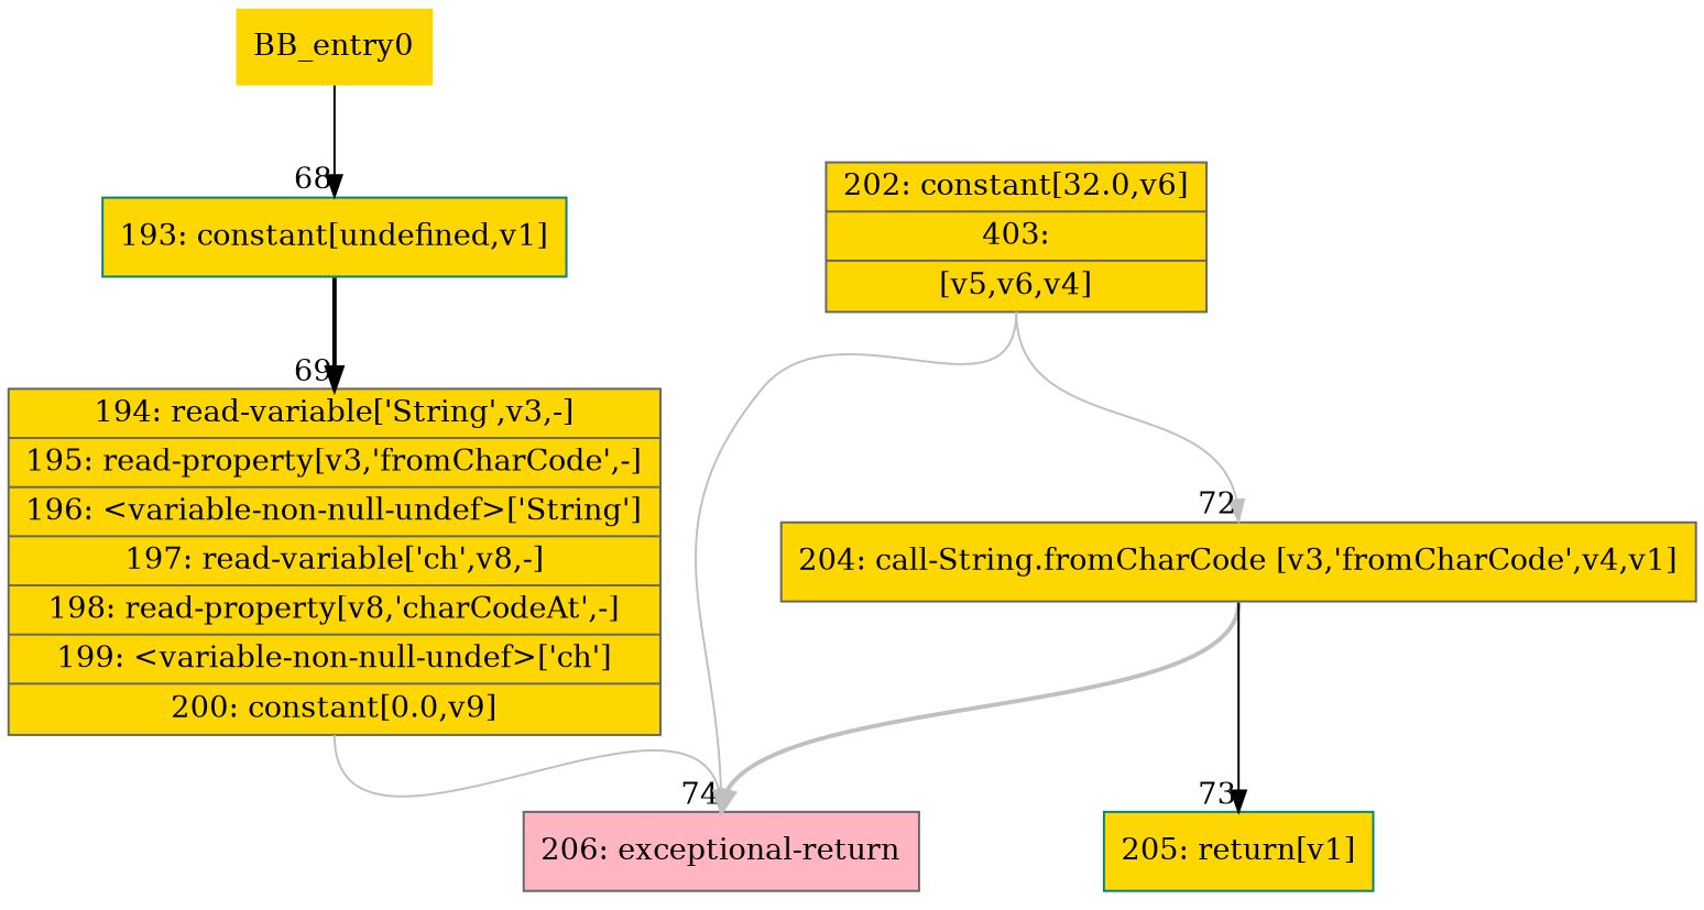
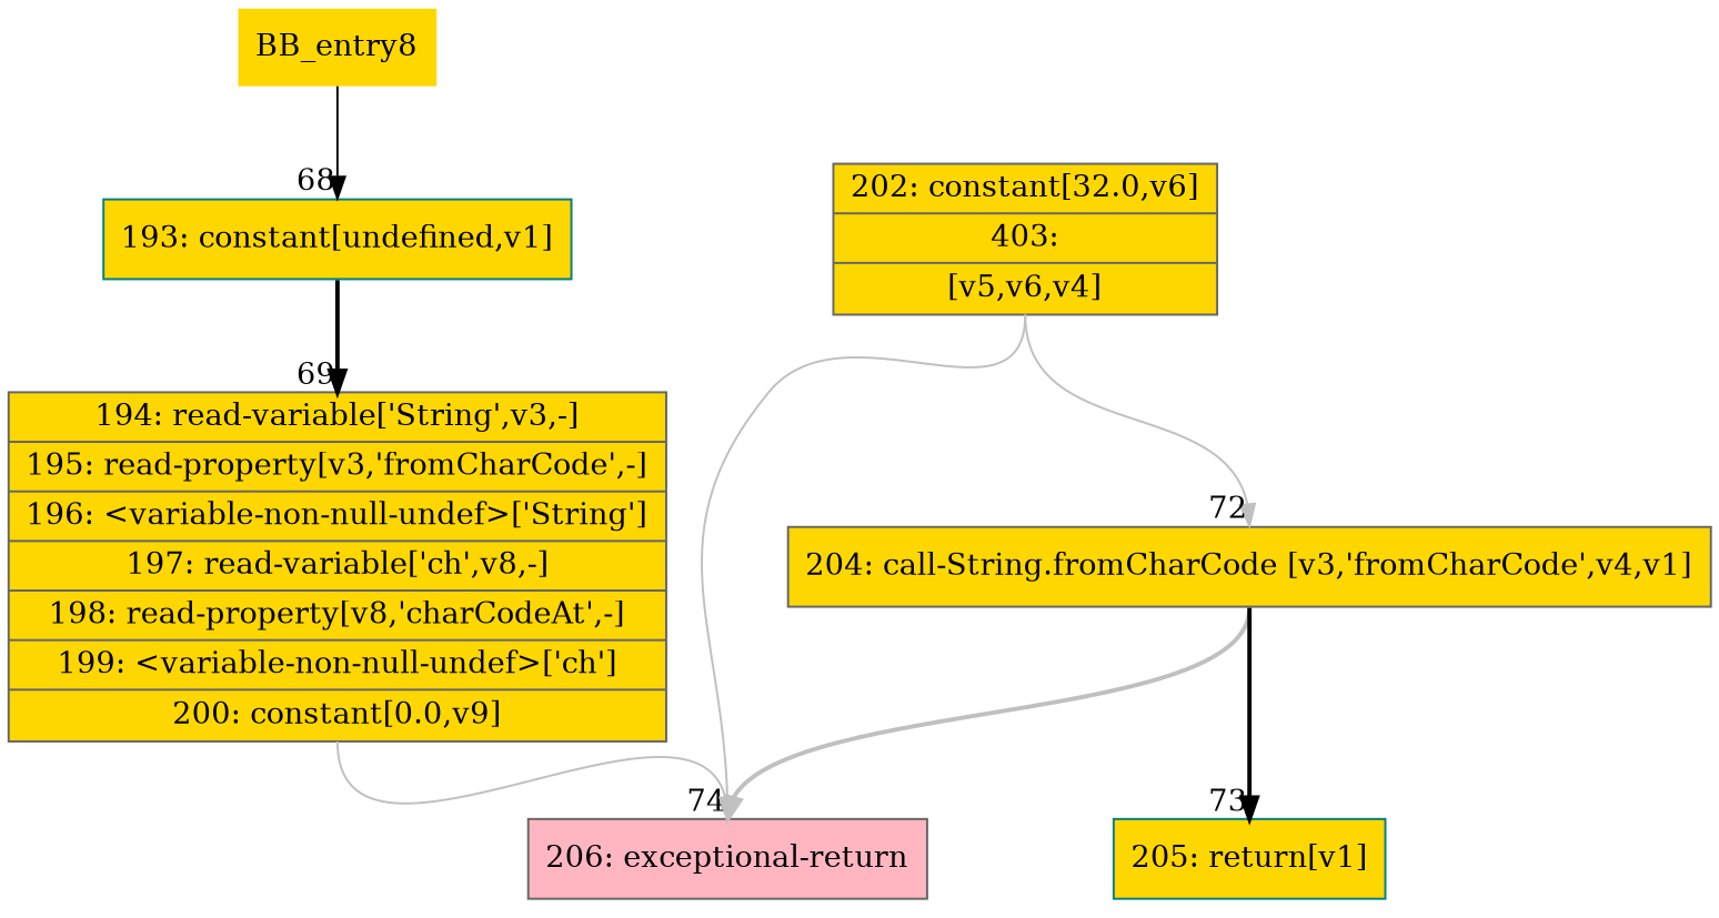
  digraph {
    rankdir=TD
    node [color=gray40 fillcolor=gold shape=record style=filled]
    edge [headport=n style=solid tailport=s color=gray]
-   BB_entry8 [shape=none label=BB_entry0]
+   BB_entry8 [shape=none]
    n2 [color=teal label="{193: constant[undefined,v1]}"]
    n3 [label="{194: read-variable['String',v3,-]|195: read-property[v3,'fromCharCode',-]|196: \<variable-non-null-undef\>['String']|197: read-variable['ch',v8,-]|198: read-property[v8,'charCodeAt',-]|199: \<variable-non-null-undef\>['ch']|200: constant[0.0,v9]}"]
    n4 [fillcolor=lightpink label="{206: exceptional-return}"]
    n5 [label="{202: constant[32.0,v6]|403: |[v5,v6,v4]}"]
    n6 [label="{204: call-String.fromCharCode [v3,'fromCharCode',v4,v1]}"]
    n7 [color=teal label="{205: return[v1]}"]
    BB_entry8 -> n2 [headlabel="    68" color=""]
    n2 -> n3 [headlabel="      69" style=bold color=""]
    n3 -> n4 [headlabel="      74"]
    n5 -> n4
    n5 -> n6 [headlabel="      72"]
    n6 -> n4 [style=bold]
-   n6 -> n7 [headlabel="      73" color=""]
+   n6 -> n7 [headlabel="      73" style=bold color=""]
  }
